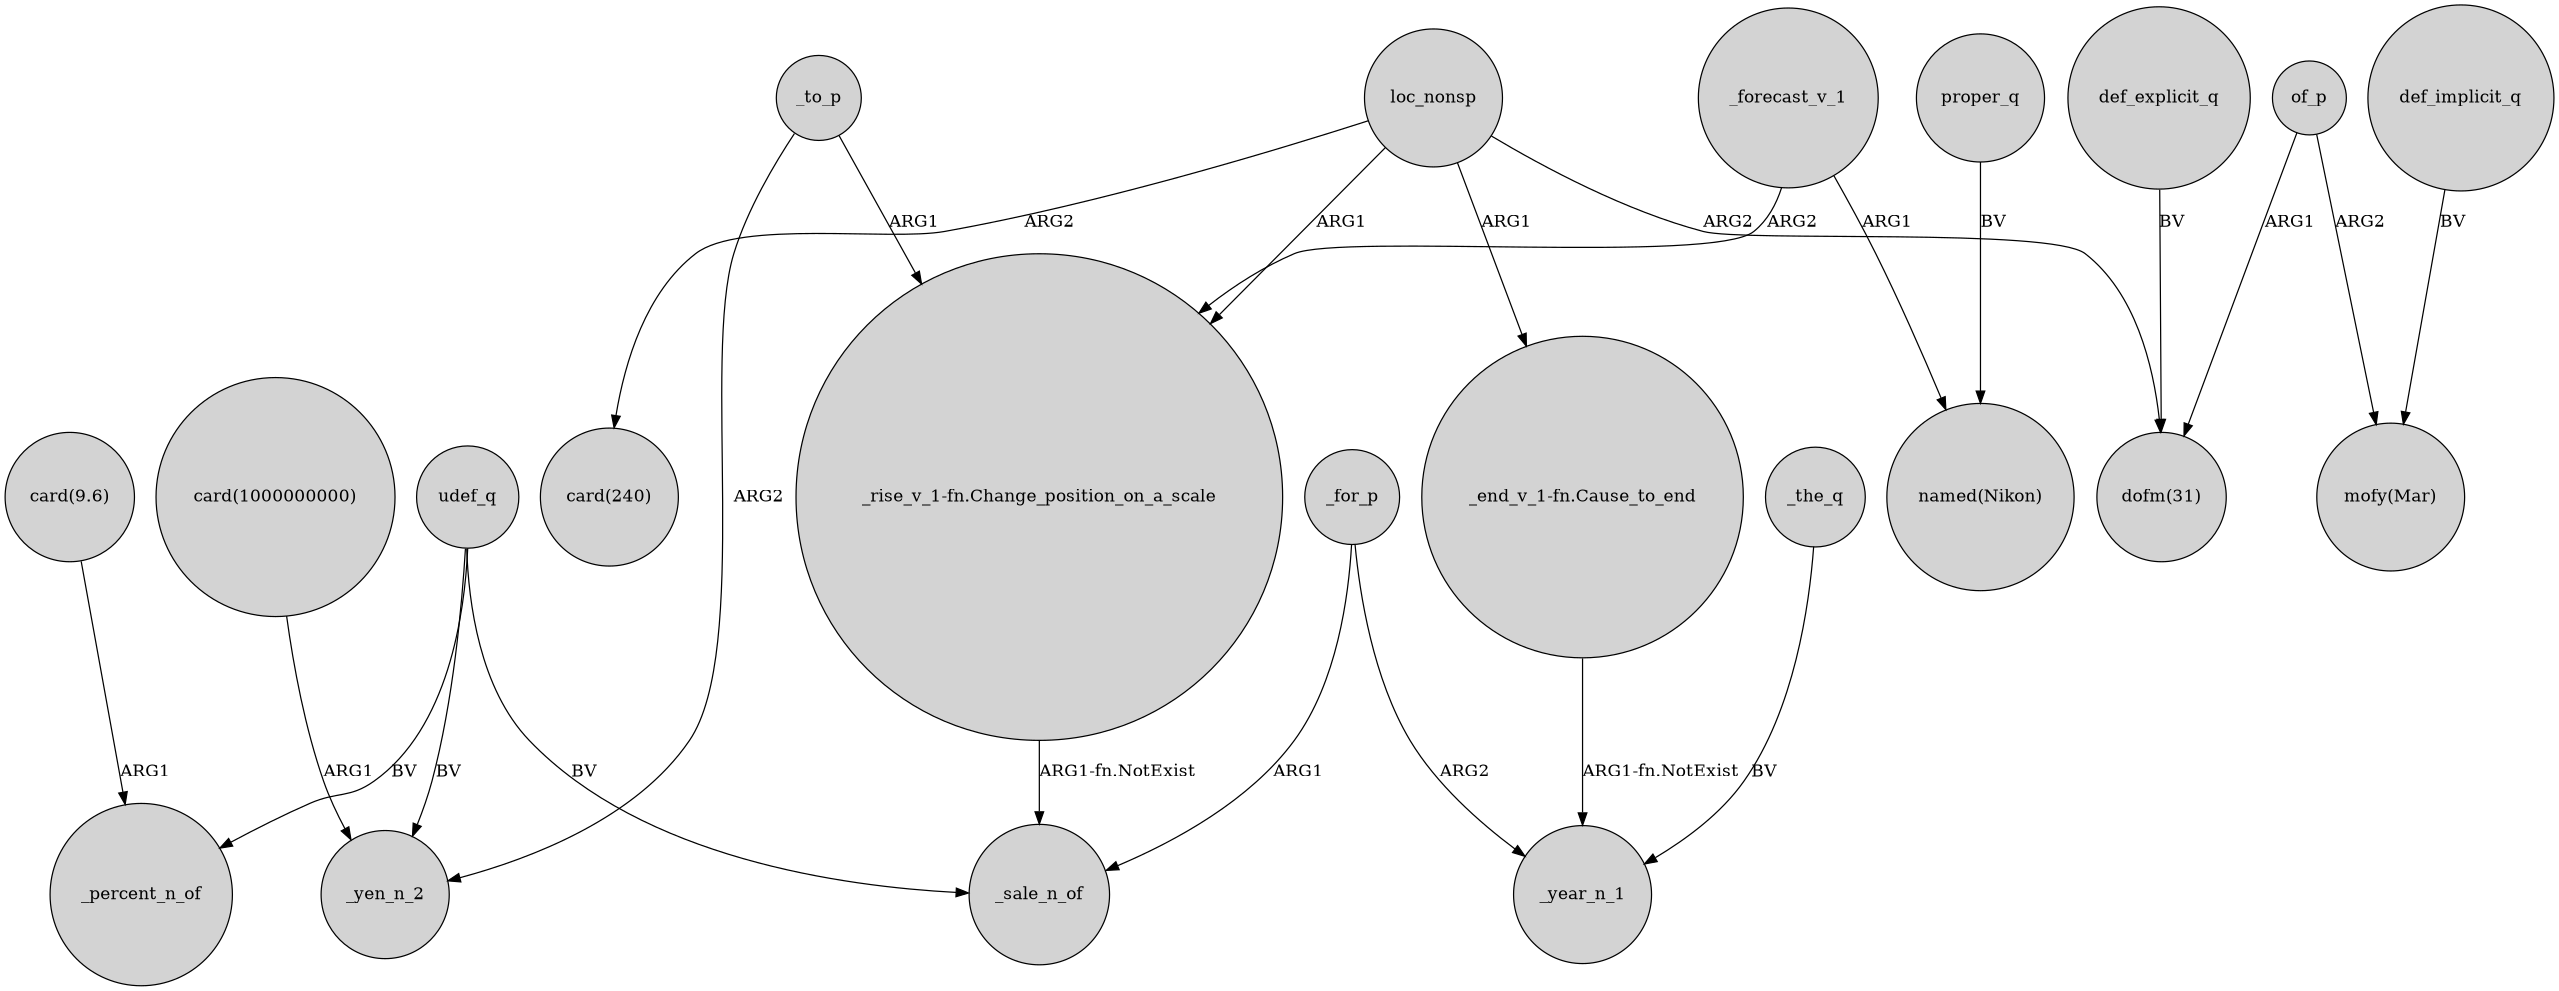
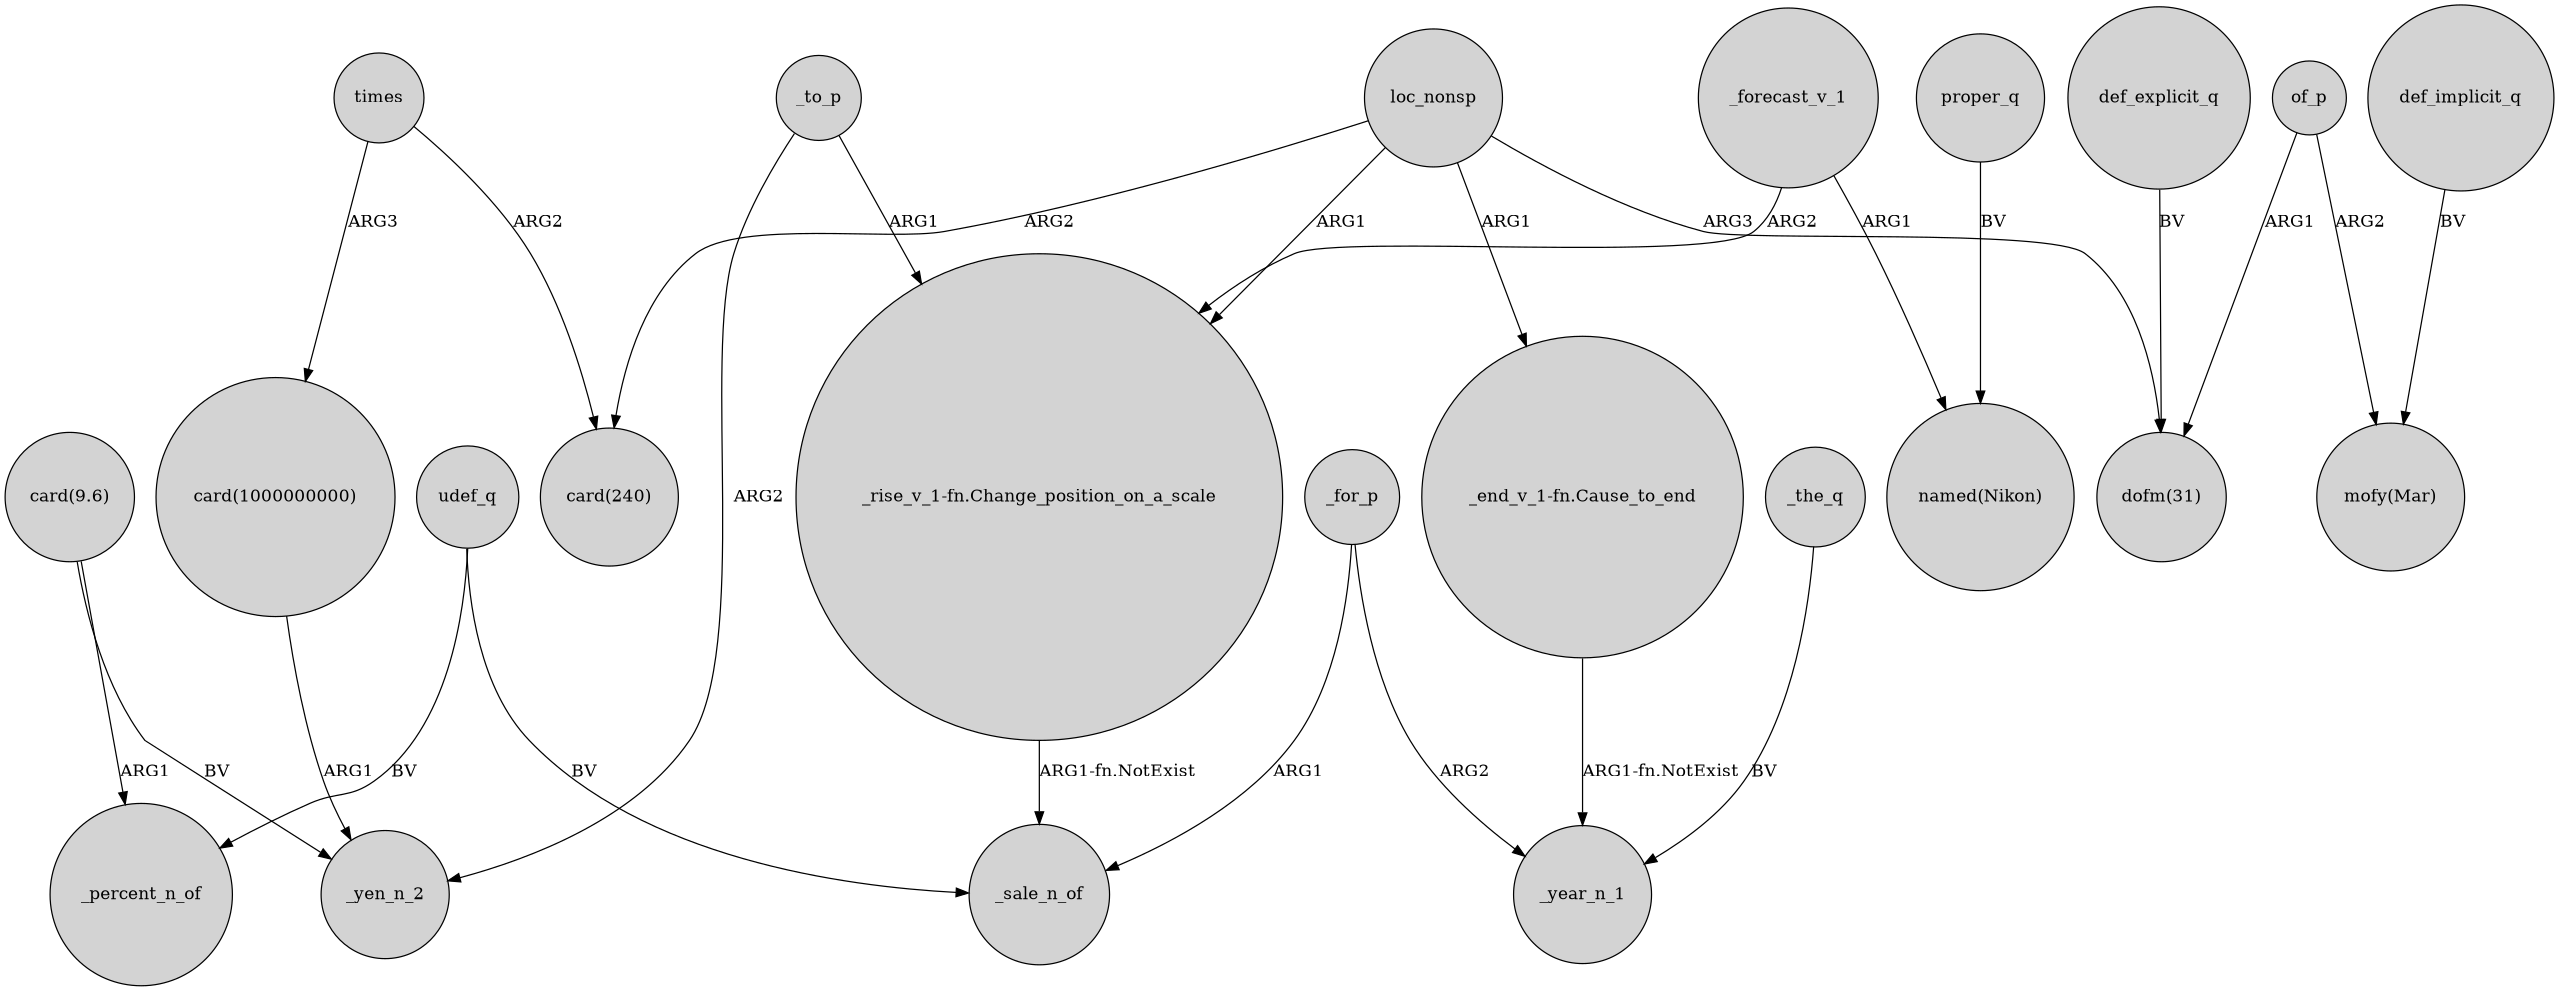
  digraph {
    node [shape=circle style=filled]
    udef_q
    _yen_n_2
    _sale_n_of
    _percent_n_of
    "card(1000000000)"
    _for_p
    _year_n_1
    "_rise_v_1-fn.Change_position_on_a_scale"
    _forecast_v_1
    "named(Nikon)"
    loc_nonsp
    "dofm(31)"
    "_end_v_1-fn.Cause_to_end"
    "card(240)"
    proper_q
    def_explicit_q
    def_implicit_q
    "mofy(Mar)"
    of_p
+   times
    "card(9.6)"
    _the_q
    _to_p
-   udef_q -> _yen_n_2 [label=BV]
+   "card(9.6)" -> _yen_n_2 [label=BV]
    udef_q -> _sale_n_of [label=BV]
    udef_q -> _percent_n_of [label=BV]
    "card(1000000000)" -> _yen_n_2 [label=ARG1]
    _for_p -> _sale_n_of [label=ARG1]
    _for_p -> _year_n_1 [label=ARG2]
    "_rise_v_1-fn.Change_position_on_a_scale" -> _sale_n_of [label="ARG1-fn.NotExist"]
    _forecast_v_1 -> "_rise_v_1-fn.Change_position_on_a_scale" [label=ARG2]
    _forecast_v_1 -> "named(Nikon)" [label=ARG1]
    loc_nonsp -> "_rise_v_1-fn.Change_position_on_a_scale" [label=ARG1]
-   loc_nonsp -> "dofm(31)" [label=ARG2]
+   loc_nonsp -> "dofm(31)" [label=ARG3]
    loc_nonsp -> "_end_v_1-fn.Cause_to_end" [label=ARG1]
    loc_nonsp -> "card(240)" [label=ARG2]
    "_end_v_1-fn.Cause_to_end" -> _year_n_1 [label="ARG1-fn.NotExist"]
    proper_q -> "named(Nikon)" [label=BV]
    def_explicit_q -> "dofm(31)" [label=BV]
    def_implicit_q -> "mofy(Mar)" [label=BV]
    of_p -> "dofm(31)" [label=ARG1]
    of_p -> "mofy(Mar)" [label=ARG2]
+   times -> "card(1000000000)" [label=ARG3]
+   times -> "card(240)" [label=ARG2]
    "card(9.6)" -> _percent_n_of [label=ARG1]
    _the_q -> _year_n_1 [label=BV]
    _to_p -> _yen_n_2 [label=ARG2]
    _to_p -> "_rise_v_1-fn.Change_position_on_a_scale" [label=ARG1]
  }
